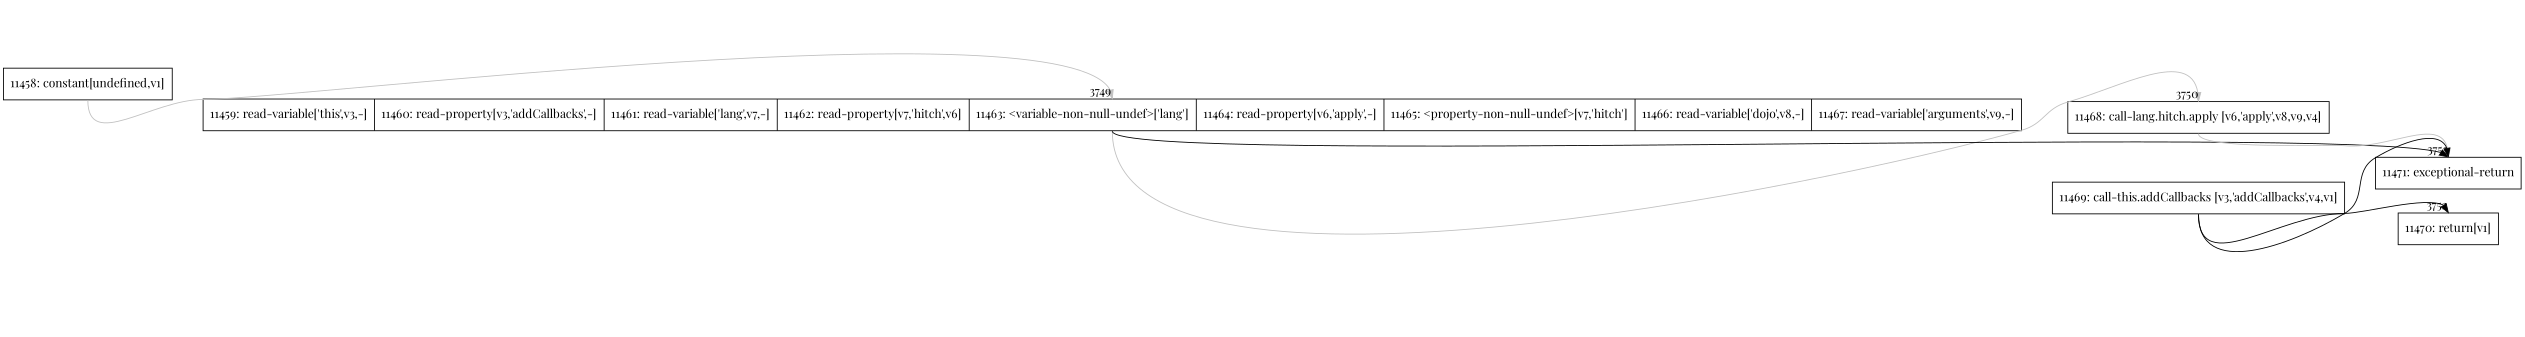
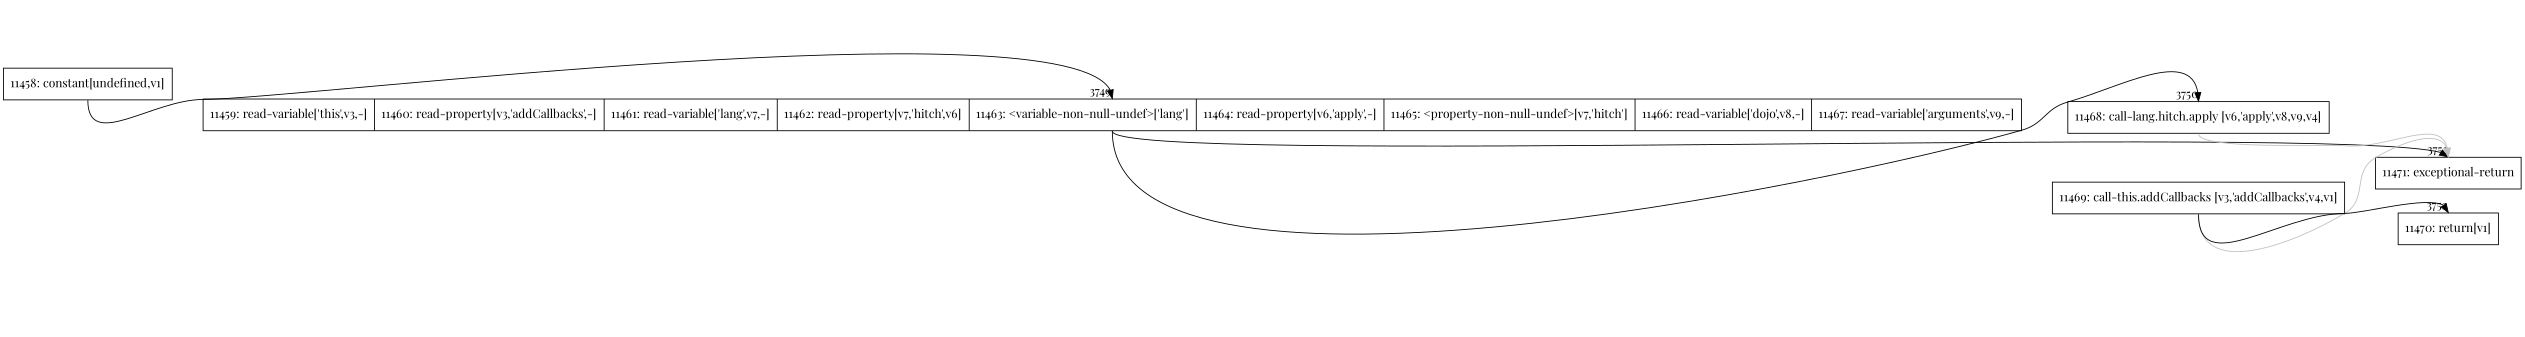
  digraph {
    fontname="Playfair Display"
    rankdir=LR
    node [fontname="Playfair Display" shape=record]
    edge [fontname="Playfair Display" headport=n tailport=s]
    n1 [label="{11458: constant[undefined,v1]}"]
    n2 [label="{11459: read-variable['this',v3,-]|11460: read-property[v3,'addCallbacks',-]|11461: read-variable['lang',v7,-]|11462: read-property[v7,'hitch',v6]|11463: \<variable-non-null-undef\>['lang']|11464: read-property[v6,'apply',-]|11465: \<property-non-null-undef\>[v7,'hitch']|11466: read-variable['dojo',v8,-]|11467: read-variable['arguments',v9,-]}"]
    n3 [label="{11468: call-lang.hitch.apply [v6,'apply',v8,v9,v4]}"]
    n4 [label="{11471: exceptional-return}"]
    n5 [label="{11469: call-this.addCallbacks [v3,'addCallbacks',v4,v1]}"]
    n6 [label="{11470: return[v1]}"]
-   n1 -> n2 [headlabel="      3749" color=gray]
-   n2 -> n3 [headlabel="      3750" color=gray]
+   n1 -> n2 [headlabel="      3749"]
+   n2 -> n3 [headlabel="      3750"]
    n2 -> n4 [color=black headlabel="      3753"]
    n3 -> n4 [color=gray]
-   n5 -> n4 [color=black]
+   n5 -> n4 [color=gray]
    n5 -> n6 [headlabel="      3752"]
  }
